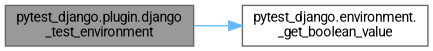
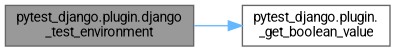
  digraph {
    rankdir=LR
    fontname=Roboto
    node [fontname=Roboto fontsize=10 shape=box style=filled]
    n1 [color=gray40 fillcolor=grey60 fontcolor=black height=0.2 label="pytest_django.plugin.django\l_test_environment" width=0.4]
-   n2 [color=grey40 fillcolor=white height=0.2 label="pytest_django.environment.\l_get_boolean_value" width=0.4]
+   n2 [color=grey40 fillcolor=white height=0.2 label="pytest_django.plugin.\l_get_boolean_value" width=0.4]
    n1 -> n2 [color=steelblue1 fontname=Roboto fontsize=10 labelfontname=Helvetica labelfontsize=10 style=solid]
  }
